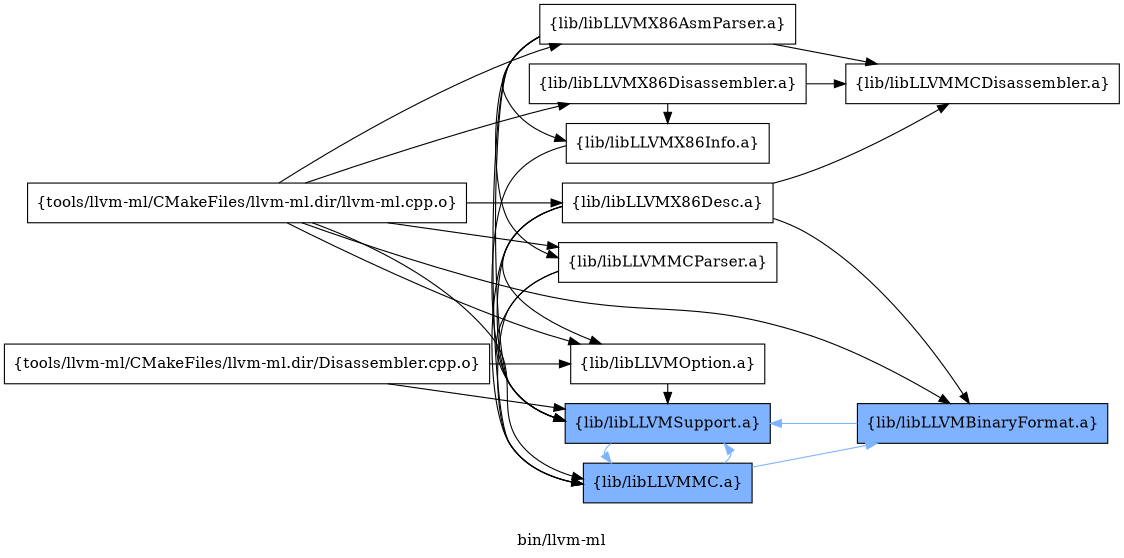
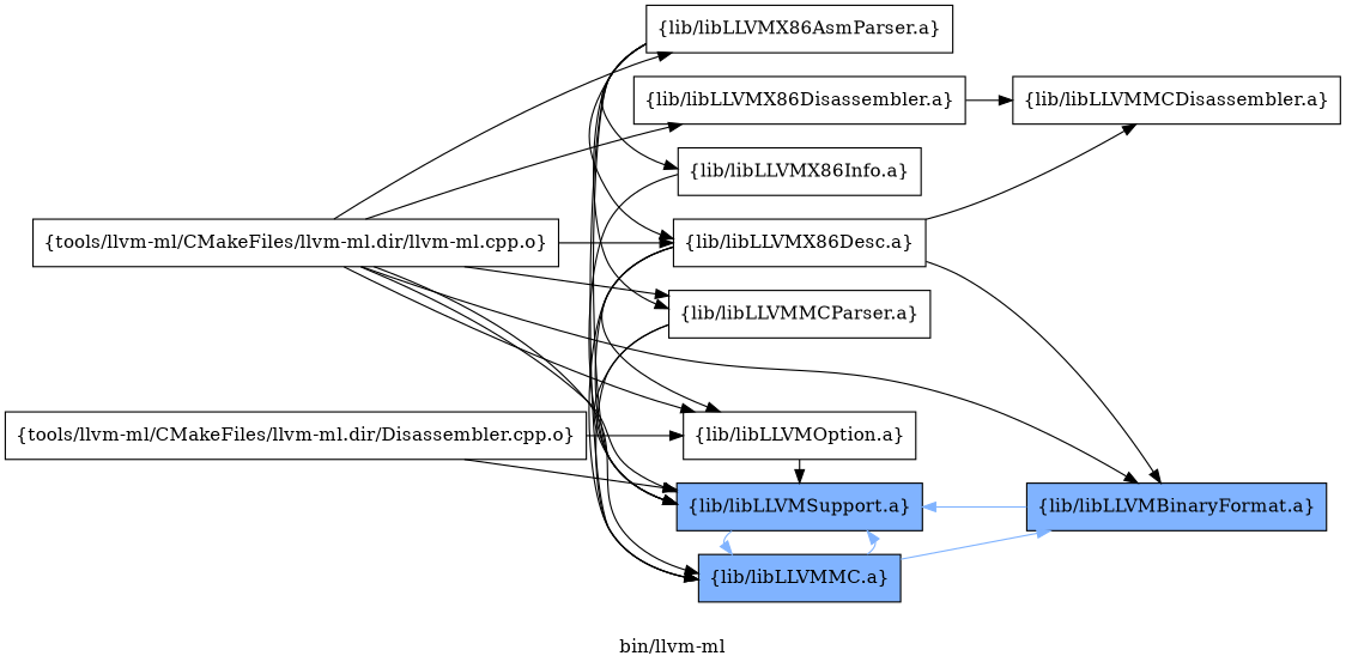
  digraph {
    label="bin/llvm-ml"
    rankdir=LR
    node [group=0 shape=box]
    n1 [label="{tools/llvm-ml/CMakeFiles/llvm-ml.dir/llvm-ml.cpp.o}"]
    n2 [label="{lib/libLLVMX86AsmParser.a}"]
    n3 [label="{lib/libLLVMX86Desc.a}"]
    n4 [fillcolor="0.600000 0.5 1" group=1 label="{lib/libLLVMMC.a}" style=filled]
    n5 [label="{lib/libLLVMX86Disassembler.a}"]
    n6 [label="{lib/libLLVMX86Info.a}"]
    n7 [label="{lib/libLLVMMCParser.a}"]
    n8 [label="{lib/libLLVMOption.a}"]
    n9 [fillcolor="0.600000 0.5 1" group=1 label="{lib/libLLVMSupport.a}" style=filled]
    n10 [fillcolor="0.600000 0.5 1" group=1 label="{lib/libLLVMBinaryFormat.a}" style=filled]
    n11 [label="{lib/libLLVMMCDisassembler.a}"]
    n12 [label="{tools/llvm-ml/CMakeFiles/llvm-ml.dir/Disassembler.cpp.o}"]
    subgraph sub_1 {
      rank=same
      n1
    }
    subgraph sub_2 {
      rank=same
      n2
      n3
      n4
      n5
      n6
      n7
      n8
      n9
    }
    n1 -> n2
    n1 -> n3
    n1 -> n4
    n1 -> n5
    n1 -> n7
    n1 -> n8
+   n1 -> n9
    n1 -> n10
-   n2 -> n11
+   n2 -> n3
    n2 -> n4
    n2 -> n6
    n2 -> n7
    n2 -> n9
    n3 -> n4
    n3 -> n8
    n3 -> n9
    n3 -> n10
    n3 -> n11
    n4 -> n9 [color="0.600000 0.5 1"]
    n4 -> n10 [color="0.600000 0.5 1"]
-   n5 -> n6
    n5 -> n11
    n6 -> n9
    n7 -> n4
    n7 -> n9
    n8 -> n9
    n9 -> n4 [color="0.600000 0.5 1"]
    n10 -> n9 [color="0.600000 0.5 1"]
    n12 -> n8
    n12 -> n9
  }
